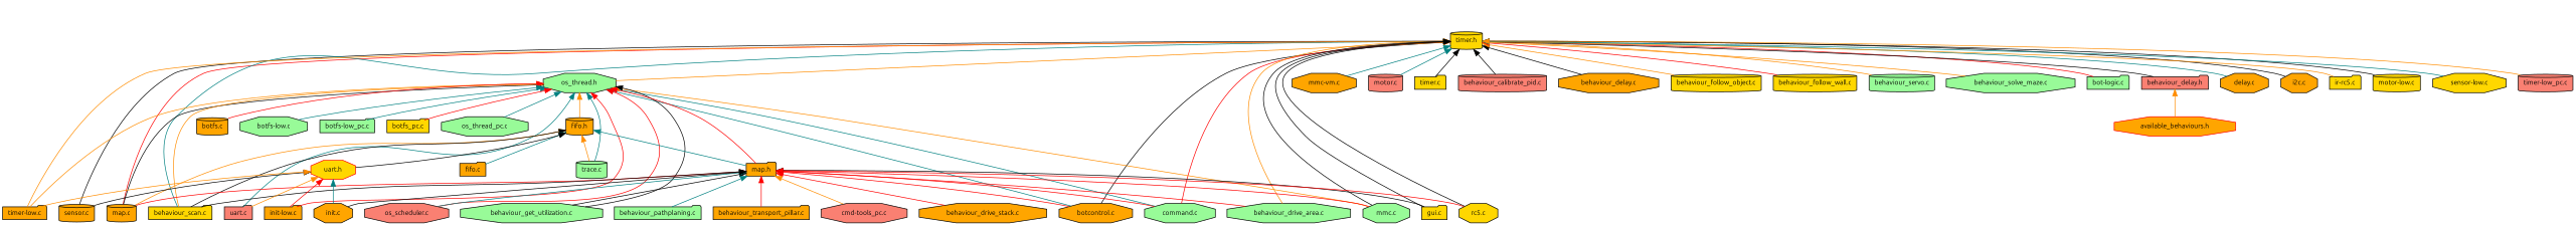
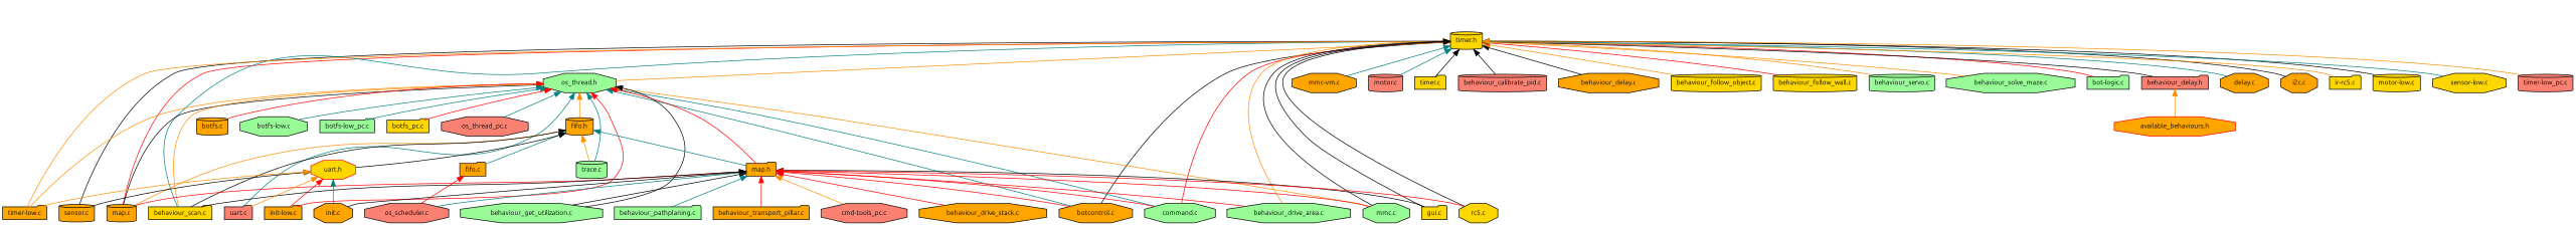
  digraph {
    fontname=Ubuntu
    node [color=black fillcolor=orange fontname=Ubuntu fontsize=10 shape=octagon style=filled]
    edge [color=black dir=back fontname=Ubuntu fontsize=10 labelfontname=Helvetica labelfontsize=10 style=solid]
    n1 [fillcolor=gold fontcolor=black height=0.2 label="timer.h" shape=cylinder width=0.4]
    n2 [height=0.2 label="botcontrol.c" width=0.4]
    n3 [fillcolor=palegreen height=0.2 label="command.c" width=0.4]
    n4 [height=0.2 label="map.c" shape=cylinder width=0.4]
    n5 [height=0.2 label="mmc-vm.c" width=0.4]
    n6 [fillcolor=salmon height=0.2 label="motor.c" shape=cylinder width=0.4]
    n7 [height=0.2 label="sensor.c" shape=cylinder width=0.4]
    n8 [fillcolor=gold height=0.2 label="timer.c" shape=folder width=0.4]
    n9 [fillcolor=salmon height=0.2 label="behaviour_calibrate_pid.c" shape=cylinder width=0.4]
    n10 [height=0.2 label="behaviour_delay.c" width=0.4]
    n11 [fillcolor=palegreen height=0.2 label="behaviour_drive_area.c" width=0.4]
    n12 [fillcolor=gold height=0.2 label="behaviour_follow_object.c" shape=cylinder width=0.4]
    n13 [fillcolor=gold height=0.2 label="behaviour_follow_wall.c" shape=cylinder width=0.4]
    n14 [fillcolor=gold height=0.2 label="behaviour_scan.c" shape=folder width=0.4]
    n15 [fillcolor=palegreen height=0.2 label="behaviour_servo.c" shape=cylinder width=0.4]
    n16 [fillcolor=palegreen height=0.2 label="behaviour_solve_maze.c" width=0.4]
    n17 [fillcolor=palegreen height=0.2 label="bot-logic.c" shape=folder width=0.4]
    n18 [fillcolor=palegreen height=0.2 label="os_thread.h" width=0.4]
    n19 [height=0.2 label="timer-low.c" shape=folder width=0.4]
    n20 [fillcolor=palegreen height=0.2 label="mmc.c" width=0.4]
    n21 [fillcolor=gold height=0.2 label="gui.c" shape=folder width=0.4]
    n22 [fillcolor=gold height=0.2 label="rc5.c" width=0.4]
    n23 [fillcolor=salmon height=0.2 label="behaviour_delay.h" shape=folder width=0.4]
    n24 [height=0.2 label="delay.c" width=0.4]
    n25 [height=0.2 label="i2c.c" width=0.4]
    n26 [fillcolor=gold height=0.2 label="ir-rc5.c" shape=folder width=0.4]
    n27 [fillcolor=gold height=0.2 label="motor-low.c" shape=cylinder width=0.4]
    n28 [fillcolor=gold height=0.2 label="sensor-low.c" width=0.4]
    n29 [fillcolor=salmon height=0.2 label="timer-low_pc.c" shape=cylinder width=0.4]
    n30 [height=0.2 label="botfs.c" shape=cylinder width=0.4]
    n31 [fillcolor=palegreen height=0.2 label="behaviour_get_utilization.c" width=0.4]
    n32 [height=0.2 label="fifo.h" shape=cylinder width=0.4]
    n33 [height=0.2 label="init-low.c" shape=folder width=0.4]
    n34 [fillcolor=salmon height=0.2 label="uart.c" shape=folder width=0.4]
    n35 [height=0.2 label="map.h" shape=folder width=0.4]
    n36 [fillcolor=salmon height=0.2 label="os_scheduler.c" width=0.4]
    n37 [fillcolor=palegreen height=0.2 label="trace.c" shape=cylinder width=0.4]
    n38 [fillcolor=palegreen height=0.2 label="botfs-low.c" width=0.4]
    n39 [fillcolor=palegreen height=0.2 label="botfs-low_pc.c" shape=folder width=0.4]
    n40 [fillcolor=gold height=0.2 label="botfs_pc.c" shape=folder width=0.4]
-   n41 [fillcolor=palegreen height=0.2 label="os_thread_pc.c" width=0.4]
+   n41 [fillcolor=salmon height=0.2 label="os_thread_pc.c" width=0.4]
    n42 [color=red height=0.2 label="available_behaviours.h" width=0.4]
    n43 [height=0.2 label="fifo.c" shape=folder width=0.4]
    n44 [color=red fillcolor=gold height=0.2 label="uart.h" width=0.4]
    n45 [height=0.2 label="init.c" width=0.4]
    n46 [height=0.2 label="behaviour_drive_stack.c" width=0.4]
    n47 [fillcolor=palegreen height=0.2 label="behaviour_pathplaning.c" shape=folder width=0.4]
    n48 [height=0.2 label="behaviour_transport_pillar.c" shape=folder width=0.4]
    n49 [fillcolor=salmon height=0.2 label="cmd-tools_pc.c" width=0.4]
    n1 -> n2
    n1 -> n3 [color=red]
    n1 -> n4 [color=red]
    n1 -> n5 [color=teal]
    n1 -> n6 [color=teal]
    n1 -> n7
    n1 -> n8
    n1 -> n9
    n1 -> n10
    n1 -> n11 [color=darkorange]
    n1 -> n12 [color=darkorange]
    n1 -> n13 [color=red]
    n1 -> n14 [color=teal]
    n1 -> n15 [color=darkorange]
    n1 -> n16 [color=darkorange]
    n1 -> n17 [color=red]
    n1 -> n18 [color=darkorange]
    n1 -> n19 [color=darkorange]
    n1 -> n20
    n1 -> n21
    n1 -> n22
    n1 -> n23
    n1 -> n24 [color=teal]
    n1 -> n25
    n1 -> n26 [color=darkorange]
    n1 -> n27
    n1 -> n28 [color=teal]
    n1 -> n29 [color=darkorange]
    n18 -> n2 [color=teal]
    n18 -> n3 [color=teal]
    n18 -> n4
    n18 -> n14 [color=darkorange]
    n18 -> n19 [color=darkorange]
    n18 -> n20 [color=darkorange]
    n18 -> n30 [color=red]
    n18 -> n31
    n18 -> n32 [color=darkorange]
    n18 -> n33 [color=red]
    n18 -> n34 [color=teal]
    n18 -> n35 [color=red]
-   n18 -> n36 [color=red]
+   n43 -> n36 [color=red]
    n18 -> n37 [color=teal]
    n18 -> n38 [color=teal]
    n18 -> n39 [color=teal]
    n18 -> n40 [color=red]
    n18 -> n41 [color=teal]
    n23 -> n42 [color=darkorange]
    n32 -> n4 [color=darkorange]
    n32 -> n14
    n32 -> n35 [color=teal]
    n32 -> n37 [color=darkorange]
    n32 -> n43 [color=teal]
    n32 -> n44
    n35 -> n2 [color=red]
    n35 -> n3 [color=red]
    n35 -> n4 [color=red]
    n35 -> n11 [color=red]
    n35 -> n14
    n35 -> n20 [color=red]
    n35 -> n21
    n35 -> n22 [color=red]
    n35 -> n31
    n35 -> n36 [color=teal]
    n35 -> n45
    n35 -> n46 [color=red]
    n35 -> n47 [color=teal]
    n35 -> n48 [color=red]
    n35 -> n49 [color=darkorange]
    n44 -> n7
    n44 -> n19 [color=darkorange]
    n44 -> n33 [color=red]
    n44 -> n34 [color=darkorange]
    n44 -> n45 [color=teal]
  }
